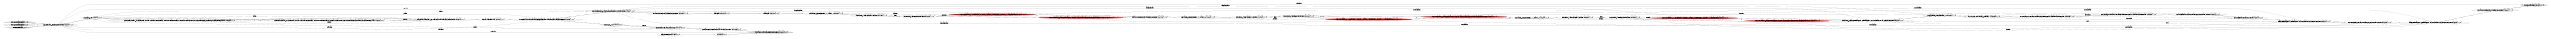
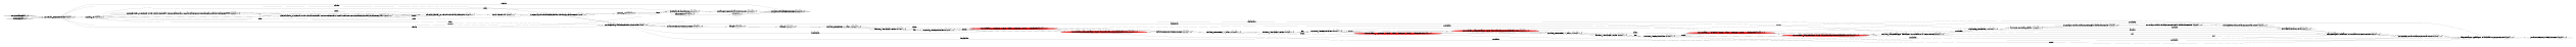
  digraph {
    rankdir=LR
    node [fillcolor=white shape=ellipse style=filled]
    edge [style=bold]
    n1 [label="String workflowName = TestHelper.getTestMethodName()@@@3@@@['1', '1', '1']"]
    n2 [label="String namespacedJobName = TaskUtil.getNamespacedJobName(workflowName,jobName)@@@9@@@['1', '1', '0']"]
-   n3 [fillcolor=lightgray label="_driver.stop(workflowName)@@@37@@@['1', '1', '0']"]
    n4 [label="_driver.deleteTask(workflowName,jobName,dummyID)@@@11@@@['0', '0', '1']"]
    n5 [fillcolor=lightgray label="_driver.waitToStop(workflowName,TestHelper.WAIT_DURATION)@@@16@@@['0', '0', '1']"]
    n6 [label="String jobName = \"JOB0\"@@@4@@@['1', '1', '1']"]
    n7 [label="_driver.pollForJobState(workflowName,TaskUtil.getNamespacedJobName(workflowName,jobName),TaskState.IN_PROGRESS)@@@8@@@['1', '1', '1']"]
    n8 [label="String partitionName = namespacedJobName + \"_0\"@@@27@@@['1', '1', '0']"]
    n9 [fillcolor=red label="String currentStatePathP1 = \"/\" + CLUSTER_NAME + \"/INSTANCES/\" + instanceP1 + \"/CURRENTSTATES/\" + sessionIdP1 + \"/\" + namespacedJobName@@@25@@@['1', '0', '0']"]
    n10 [fillcolor=red label="String currentStatePathP0 = \"/\" + CLUSTER_NAME + \"/INSTANCES/\" + instanceP0 + \"/CURRENTSTATES/\" + sessionIdP0 + \"/\" + namespacedJobName@@@21@@@['1', '0', '0']"]
    n11 [label="Assert.assertTrue(TestHelper.verify(null,TestHelper.WAIT_DURATION))@@@10@@@['1', '1', '0']"]
    n12 [fillcolor=red label="String currentStatePathP2 = \"/\" + CLUSTER_NAME + \"/INSTANCES/\" + instanceP2 + \"/CURRENTSTATES/\" + sessionIdP2 + \"/\" + namespacedJobName@@@16@@@['1', '0', '0']"]
    n13 [label="Assert.fail(\"Exception is expected because a task with such ID does not exists!\")@@@12@@@['0', '0', '1']"]
    n14 [label="Workflow.Builder workflowBuilder1 = new Workflow.Builder(workflowName).addJob(jobName,jobBuilder1)@@@6@@@['1', '1', '1']"]
    n15 [label="JobConfig.Builder jobBuilder1 = new JobConfig.Builder().setWorkflow(workflowName).setNumberOfTasks(1).setNumConcurrentTasksPerInstance(100).setCommand(MockTask.TASK_COMMAND).setJobCommandConfigMap(ImmutableMap.of(MockTask.JOB_DELAY,\"99999999\"))@@@5@@@['1', '1', '0']"]
    n16 [label="JobConfig.Builder jobBuilder1 = new JobConfig.Builder().setWorkflow(workflowName).setNumberOfTasks(1).setNumConcurrentTasksPerInstance(100).setCommand(MockTask.TASK_COMMAND).setJobCommandConfigMap(ImmutableMap.of(MockTask.JOB_DELAY,\"9999999\"))@@@5@@@['0', '0', '1']"]
    n17 [label="String dummyID = \"1234\"@@@9@@@['0', '0', '1']"]
    n18 [fillcolor=lightgray label="testDropCurrentStateRunningTask['0', '1', '0']" shape=diamond]
    n19 [fillcolor=red label="String currentStatePathP0 = _manager.getHelixDataAccessor().keyBuilder().taskCurrentState(instanceP0,sessionIdP0,namespacedJobName).toString()@@@21@@@['0', '1', '0']"]
    n20 [label="_manager.getHelixDataAccessor().getBaseDataAccessor().set(currentStatePathP0,record,AccessOption.PERSISTENT)@@@33@@@['1', '1', '0']"]
    n21 [label="String instanceP1 = PARTICIPANT_PREFIX + \"_\" + (_startPort + 1)@@@22@@@['1', '1', '0']"]
    n22 [label="record.setSimpleField(CurrentState.CurrentStateProperty.SESSION_ID.name(),sessionIdP1)@@@34@@@['1', '1', '0']"]
    n23 [label="ZkClient clientP1 = (ZkClient)_participants(1(.getZkClient()@@@23@@@['1', '1', '0']"]
    n24 [label="record.setSimpleField(CurrentState.CurrentStateProperty.SESSION_ID.name(),sessionIdP0)@@@31@@@['1', '1', '0']"]
    n25 [label="record.setMapField(partitionName,newCurrentState)@@@32@@@['1', '1', '0']"]
    n26 [label="_driver.start(workflowBuilder1.build())@@@7@@@['1', '1', '1']"]
    n27 [label="Map<String,String> newCurrentState = new HashMap<>()@@@28@@@['1', '1', '0']"]
    n28 [fillcolor=red label="String currentStatePathP1 = _manager.getHelixDataAccessor().keyBuilder().taskCurrentState(instanceP1,sessionIdP1,namespacedJobName).toString()@@@25@@@['0', '1', '0']"]
    n29 [label="ZNRecord record = _manager.getHelixDataAccessor().getBaseDataAccessor().get(currentStatePathP2,new Stat(),AccessOption.PERSISTENT)@@@26@@@['1', '1', '0']"]
    n30 [label="_manager.getHelixDataAccessor().getBaseDataAccessor().set(currentStatePathP1,record,AccessOption.PERSISTENT)@@@35@@@['1', '1', '0']"]
    n31 [label="startParticipant(0)@@@11@@@['1', '1', '0']"]
    n32 [fillcolor=red label="String currentStatePathP2 = _manager.getHelixDataAccessor().keyBuilder().taskCurrentState(instanceP2,sessionIdP2,namespacedJobName).toString()@@@16@@@['0', '1', '0']"]
    n33 [label="Assert.assertTrue(TestHelper.verify(null,TestHelper.WAIT_DURATION))@@@17@@@['1', '1', '0']"]
    n34 [label="newCurrentState.put(CurrentState.CurrentStateProperty.CURRENT_STATE.name(),TaskPartitionState.RUNNING.name())@@@29@@@['1', '1', '0']"]
    n35 [label="Assert.assertTrue(TestHelper.verify(null,TestHelper.WAIT_DURATION))@@@36@@@['1', '1', '0']"]
    n36 [label="IllegalArgumentException e@@@14@@@['0', '0', '1']"]
    n37 [label="{}@@@14@@@['0', '0', '1']"]
    n38 [label="newCurrentState.put(CurrentState.CurrentStateProperty.REQUESTED_STATE.name(),TaskPartitionState.DROPPED.name())@@@30@@@['1', '1', '0']"]
    n39 [label="String sessionIdP1 = ZkTestHelper.getSessionId(clientP1)@@@24@@@['1', '1', '0']"]
-   n40 [fillcolor=lightgray label="testDropCurrentStateRunningTask['1', '0', '0']" shape=diamond]
    n41 [fillcolor=lightgray label="testDeleteNonExistedTask['0', '0', '1']" shape=diamond]
    n42 [label="String instanceP0 = PARTICIPANT_PREFIX + \"_\" + (_startPort + 0)@@@18@@@['1', '1', '0']"]
    n43 [label="startParticipant(1)@@@12@@@['1', '1', '0']"]
    n44 [label="String instanceP2 = PARTICIPANT_PREFIX + \"_\" + (_startPort + 2)@@@13@@@['1', '1', '0']"]
    n45 [label="ZkClient clientP2 = (ZkClient)_participants(2(.getZkClient()@@@14@@@['1', '1', '0']"]
    n46 [label="String sessionIdP2 = ZkTestHelper.getSessionId(clientP2)@@@15@@@['1', '1', '0']"]
    n47 [label="ZkClient clientP0 = (ZkClient)_participants(0(.getZkClient()@@@19@@@['1', '1', '0']"]
    n48 [label="String sessionIdP0 = ZkTestHelper.getSessionId(clientP0)@@@20@@@['1', '1', '0']"]
    n1 -> n2 [label=workflowName style=solid]
-   n1 -> n3 [label=workflowName style=solid]
    n1 -> n4 [label=workflowName style=solid]
    n1 -> n5 [label=workflowName style=solid]
    n1 -> n6
    n1 -> n7 [label=workflowName style=solid]
    n2 -> n8 [label=namespacedJobName style=solid]
    n2 -> n9 [label=namespacedJobName style=solid]
    n2 -> n10 [label=namespacedJobName style=solid]
    n2 -> n11
    n2 -> n12 [label=namespacedJobName style=solid]
    n4 -> n13
    n6 -> n2 [label=jobName style=solid]
    n6 -> n4 [label=jobName style=solid]
    n6 -> n7 [label=jobName style=solid]
    n6 -> n14 [label=jobName style=solid]
    n6 -> n15
    n6 -> n16
    n7 -> n2
    n7 -> n17
    n8 -> n25 [label=partitionName style=solid]
    n8 -> n27
    n9 -> n28 [label=0 style=dashed]
    n9 -> n29
    n9 -> n30 [label=currentStatePathP1 style=solid]
    n10 -> n19 [label=0 style=dashed]
    n10 -> n20 [label=currentStatePathP0 style=solid]
    n10 -> n21
    n11 -> n31
    n12 -> n29 [label=currentStatePathP2 style=solid]
    n12 -> n32 [label=0 style=dashed]
    n12 -> n33
    n13 -> n5
    n14 -> n26
    n15 -> n14 [label=jobBuilder1 style=solid]
    n15 -> n14
    n15 -> n16 [label=0 style=dashed]
    n16 -> n14
    n16 -> n14 [label=jobBuilder1 style=solid]
    n17 -> n4 [label=dummyID style=solid]
    n17 -> n4
    n18 -> n1
    n19 -> n20 [label=currentStatePathP0 style=solid]
    n19 -> n21
    n20 -> n22
    n21 -> n9 [label=instanceP1 style=solid]
    n21 -> n23
    n22 -> n30
    n23 -> n39 [label=clientP1 style=solid]
    n23 -> n39
    n24 -> n25
    n25 -> n20
    n26 -> n7
    n27 -> n25 [label=newCurrentState style=solid]
    n27 -> n34
    n28 -> n29
    n28 -> n30 [label=currentStatePathP1 style=solid]
    n29 -> n8
    n29 -> n20 [label=record style=solid]
    n29 -> n30 [label=record style=solid]
    n30 -> n35
    n31 -> n43
    n32 -> n29 [label=currentStatePathP2 style=solid]
    n32 -> n33
    n33 -> n42
    n34 -> n38
-   n35 -> n3
    n36 -> n37 [style=solid]
    n37 -> n5
    n38 -> n24
    n39 -> n9 [label=sessionIdP1 style=solid]
    n39 -> n9
    n39 -> n22 [label=sessionIdP1 style=solid]
    n39 -> n28
-   n40 -> n1
    n41 -> n1
    n42 -> n10 [label=instanceP0 style=solid]
    n42 -> n47
    n43 -> n44
    n44 -> n12 [label=instanceP2 style=solid]
    n44 -> n45
    n45 -> n46 [label=clientP2 style=solid]
    n45 -> n46
    n46 -> n12 [label=sessionIdP2 style=solid]
    n46 -> n12
    n46 -> n32
    n47 -> n48 [label=clientP0 style=solid]
    n47 -> n48
    n48 -> n10 [label=sessionIdP0 style=solid]
    n48 -> n10
    n48 -> n19
    n48 -> n24 [label=sessionIdP0 style=solid]
  }
